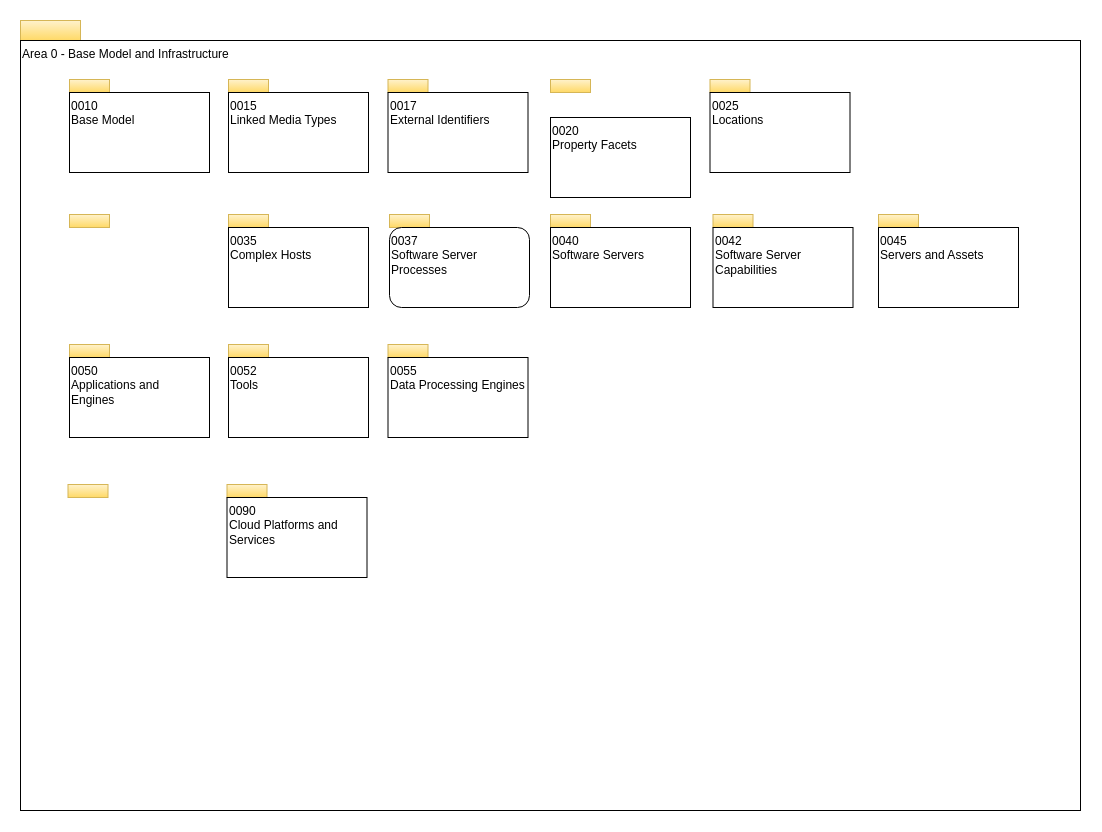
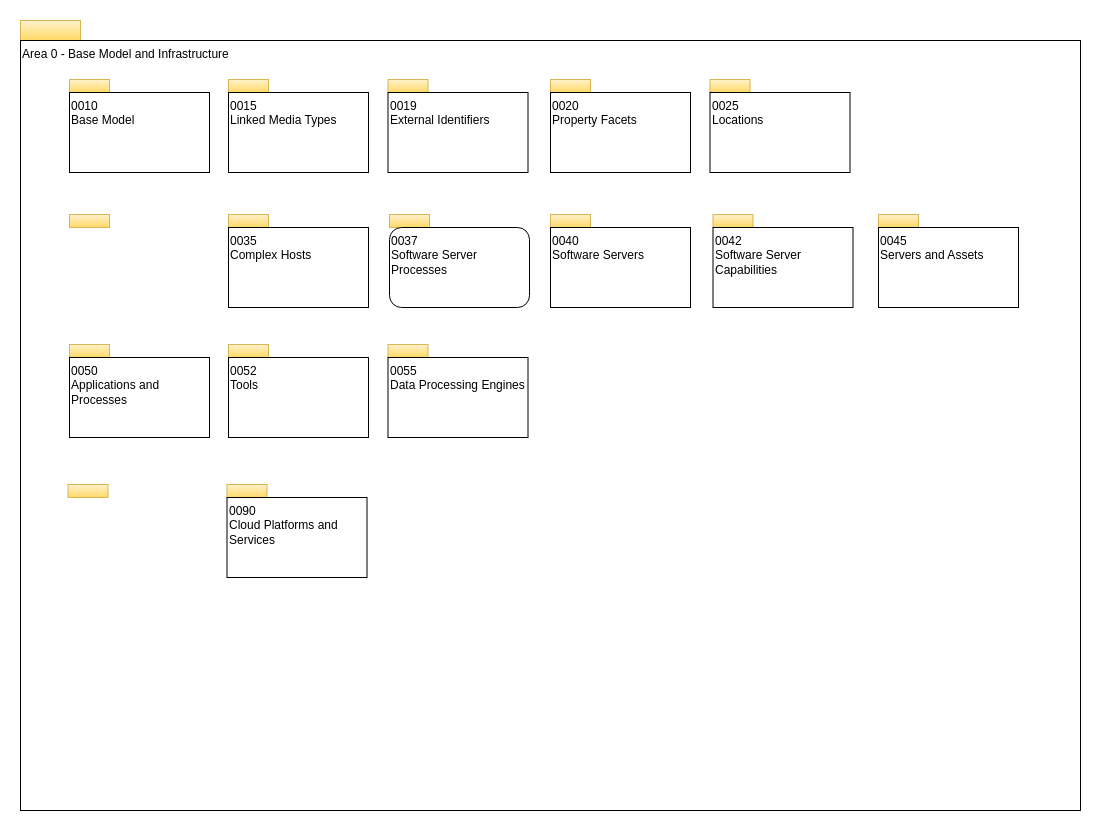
  <mxCell id="0" />
  <mxCell id="1" parent="0" />
  <mxCell id="2" value="" style="rounded=0;whiteSpace=wrap;html=1;align=left;fillColor=#fff2cc;strokeColor=#d6b656;gradientColor=#ffd966;" parent="1" vertex="1"><mxGeometry x="20" y="20" width="60" height="20" as="geometry" /></mxCell>
  <mxCell id="3" value="Area 0 - Base Model and Infrastructure" style="rounded=0;whiteSpace=wrap;html=1;align=left;verticalAlign=top;" parent="1" vertex="1"><mxGeometry x="20" y="40" width="1060" height="770" as="geometry" /></mxCell>
  <mxCell id="4" value="" style="rounded=0;whiteSpace=wrap;html=1;align=left;fillColor=#fff2cc;strokeColor=#d6b656;gradientColor=#ffd966;" parent="1" vertex="1"><mxGeometry x="69" y="79" width="40" height="13" as="geometry" /></mxCell>
  <mxCell id="5" value="0010&lt;br&gt;Base Model" style="rounded=0;whiteSpace=wrap;html=1;align=left;verticalAlign=top;" parent="1" vertex="1"><mxGeometry x="69" y="92" width="140" height="80" as="geometry" /></mxCell>
  <mxCell id="6" value="" style="rounded=0;whiteSpace=wrap;html=1;align=left;fillColor=#fff2cc;strokeColor=#d6b656;gradientColor=#ffd966;" parent="1" vertex="1"><mxGeometry x="228" y="79" width="40" height="13" as="geometry" /></mxCell>
  <mxCell id="7" value="0015&lt;br&gt;Linked Media Types" style="rounded=0;whiteSpace=wrap;html=1;align=left;verticalAlign=top;" parent="1" vertex="1"><mxGeometry x="228" y="92" width="140" height="80" as="geometry" /></mxCell>
  <mxCell id="8" value="" style="rounded=0;whiteSpace=wrap;html=1;align=left;fillColor=#fff2cc;strokeColor=#d6b656;gradientColor=#ffd966;" parent="1" vertex="1"><mxGeometry x="387.5" y="79" width="40" height="13" as="geometry" /></mxCell>
- <mxCell id="9" value="0017&lt;br&gt;External Identifiers&lt;br&gt;" style="rounded=0;whiteSpace=wrap;html=1;align=left;verticalAlign=top;" parent="1" vertex="1"><mxGeometry x="387.5" y="92" width="140" height="80" as="geometry" /></mxCell>
+ <mxCell id="9" value="0019&lt;br&gt;External Identifiers&lt;br&gt;" style="rounded=0;whiteSpace=wrap;html=1;align=left;verticalAlign=top;" parent="1" vertex="1"><mxGeometry x="387.5" y="92" width="140" height="80" as="geometry" /></mxCell>
  <mxCell id="10" value="" style="rounded=0;whiteSpace=wrap;html=1;align=left;fillColor=#fff2cc;strokeColor=#d6b656;gradientColor=#ffd966;" parent="1" vertex="1"><mxGeometry x="550" y="79" width="40" height="13" as="geometry" /></mxCell>
- <mxCell id="11" value="0020&lt;br&gt;Property Facets&lt;br&gt;" style="rounded=0;whiteSpace=wrap;html=1;align=left;verticalAlign=top;" parent="1" vertex="1"><mxGeometry x="550" y="117" width="140" height="80" as="geometry" /></mxCell>
+ <mxCell id="11" value="0020&lt;br&gt;Property Facets&lt;br&gt;" style="rounded=0;whiteSpace=wrap;html=1;align=left;verticalAlign=top;" parent="1" vertex="1"><mxGeometry x="550" y="92" width="140" height="80" as="geometry" /></mxCell>
  <mxCell id="12" value="" style="rounded=0;whiteSpace=wrap;html=1;align=left;fillColor=#fff2cc;strokeColor=#d6b656;gradientColor=#ffd966;" parent="1" vertex="1"><mxGeometry x="709.5" y="79" width="40" height="13" as="geometry" /></mxCell>
  <mxCell id="13" value="0025&lt;br&gt;Locations&lt;br&gt;" style="rounded=0;whiteSpace=wrap;html=1;align=left;verticalAlign=top;" parent="1" vertex="1"><mxGeometry x="709.5" y="92" width="140" height="80" as="geometry" /></mxCell>
  <mxCell id="14" value="" style="rounded=0;whiteSpace=wrap;html=1;align=left;fillColor=#fff2cc;strokeColor=#d6b656;gradientColor=#ffd966;" parent="1" vertex="1"><mxGeometry x="69" y="214" width="40" height="13" as="geometry" /></mxCell>
  <mxCell id="15" value="" style="rounded=0;whiteSpace=wrap;html=1;align=left;fillColor=#fff2cc;strokeColor=#d6b656;gradientColor=#ffd966;" parent="1" vertex="1"><mxGeometry x="228" y="214" width="40" height="13" as="geometry" /></mxCell>
  <mxCell id="16" value="0035&lt;br&gt;Complex Hosts&lt;br&gt;" style="rounded=0;whiteSpace=wrap;html=1;align=left;verticalAlign=top;" parent="1" vertex="1"><mxGeometry x="228" y="227" width="140" height="80" as="geometry" /></mxCell>
  <mxCell id="17" value="" style="rounded=0;whiteSpace=wrap;html=1;align=left;fillColor=#fff2cc;strokeColor=#d6b656;gradientColor=#ffd966;" parent="1" vertex="1"><mxGeometry x="550" y="214" width="40" height="13" as="geometry" /></mxCell>
  <mxCell id="18" value="0040&lt;br&gt;Software Servers&lt;br&gt;" style="rounded=0;whiteSpace=wrap;html=1;align=left;verticalAlign=top;" parent="1" vertex="1"><mxGeometry x="550" y="227" width="140" height="80" as="geometry" /></mxCell>
  <mxCell id="19" value="" style="rounded=0;whiteSpace=wrap;html=1;align=left;fillColor=#fff2cc;strokeColor=#d6b656;gradientColor=#ffd966;" parent="1" vertex="1"><mxGeometry x="712.5" y="214" width="40" height="13" as="geometry" /></mxCell>
  <mxCell id="20" value="0042&lt;br&gt;Software Server Capabilities&lt;br&gt;" style="rounded=0;whiteSpace=wrap;html=1;align=left;verticalAlign=top;" parent="1" vertex="1"><mxGeometry x="712.5" y="227" width="140" height="80" as="geometry" /></mxCell>
  <mxCell id="21" value="" style="rounded=0;whiteSpace=wrap;html=1;align=left;fillColor=#fff2cc;strokeColor=#d6b656;gradientColor=#ffd966;" parent="1" vertex="1"><mxGeometry x="67.5" y="484" width="40" height="13" as="geometry" /></mxCell>
  <mxCell id="22" value="" style="rounded=0;whiteSpace=wrap;html=1;align=left;fillColor=#fff2cc;strokeColor=#d6b656;gradientColor=#ffd966;" parent="1" vertex="1"><mxGeometry x="226.5" y="484" width="40" height="13" as="geometry" /></mxCell>
  <mxCell id="23" value="0090&lt;br&gt;Cloud Platforms and Services&lt;br&gt;" style="rounded=0;whiteSpace=wrap;html=1;align=left;verticalAlign=top;" parent="1" vertex="1"><mxGeometry x="226.5" y="497" width="140" height="80" as="geometry" /></mxCell>
  <mxCell id="24" value="" style="rounded=0;whiteSpace=wrap;html=1;align=left;fillColor=#fff2cc;strokeColor=#d6b656;gradientColor=#ffd966;" parent="1" vertex="1"><mxGeometry x="69" y="344" width="40" height="13" as="geometry" /></mxCell>
- <mxCell id="25" value="0050&lt;br&gt;Applications and&lt;br&gt;Engines&lt;br&gt;" style="rounded=0;whiteSpace=wrap;html=1;align=left;verticalAlign=top;" parent="1" vertex="1"><mxGeometry x="69" y="357" width="140" height="80" as="geometry" /></mxCell>
+ <mxCell id="25" value="0050&lt;br&gt;Applications and&lt;br&gt;Processes&lt;br&gt;" style="rounded=0;whiteSpace=wrap;html=1;align=left;verticalAlign=top;" parent="1" vertex="1"><mxGeometry x="69" y="357" width="140" height="80" as="geometry" /></mxCell>
  <mxCell id="26" value="" style="rounded=0;whiteSpace=wrap;html=1;align=left;fillColor=#fff2cc;strokeColor=#d6b656;gradientColor=#ffd966;" parent="1" vertex="1"><mxGeometry x="228" y="344" width="40" height="13" as="geometry" /></mxCell>
  <mxCell id="27" value="0052&lt;br&gt;Tools&lt;br&gt;" style="rounded=0;whiteSpace=wrap;html=1;align=left;verticalAlign=top;" parent="1" vertex="1"><mxGeometry x="228" y="357" width="140" height="80" as="geometry" /></mxCell>
  <mxCell id="28" value="" style="rounded=0;whiteSpace=wrap;html=1;align=left;fillColor=#fff2cc;strokeColor=#d6b656;gradientColor=#ffd966;" parent="1" vertex="1"><mxGeometry x="387.5" y="344" width="40" height="13" as="geometry" /></mxCell>
  <mxCell id="29" value="0055&lt;br&gt;Data Processing Engines&lt;br&gt;" style="rounded=0;whiteSpace=wrap;html=1;align=left;verticalAlign=top;" parent="1" vertex="1"><mxGeometry x="387.5" y="357" width="140" height="80" as="geometry" /></mxCell>
  <mxCell id="30" value="" style="rounded=0;whiteSpace=wrap;html=1;align=left;fillColor=#fff2cc;strokeColor=#d6b656;gradientColor=#ffd966;" parent="1" vertex="1"><mxGeometry x="389" y="214" width="40" height="13" as="geometry" /></mxCell>
  <mxCell id="31" value="0037&lt;br&gt;Software Server Processes&lt;br&gt;" style="whiteSpace=wrap;html=1;align=left;verticalAlign=top;rounded=1;" parent="1" vertex="1"><mxGeometry x="389" y="227" width="140" height="80" as="geometry" /></mxCell>
  <mxCell id="32" value="" style="rounded=0;whiteSpace=wrap;html=1;align=left;fillColor=#fff2cc;strokeColor=#d6b656;gradientColor=#ffd966;" parent="1" vertex="1"><mxGeometry x="878" y="214" width="40" height="13" as="geometry" /></mxCell>
  <mxCell id="33" value="0045&lt;br&gt;Servers and Assets&lt;br&gt;" style="rounded=0;whiteSpace=wrap;html=1;align=left;verticalAlign=top;" parent="1" vertex="1"><mxGeometry x="878" y="227" width="140" height="80" as="geometry" /></mxCell>
